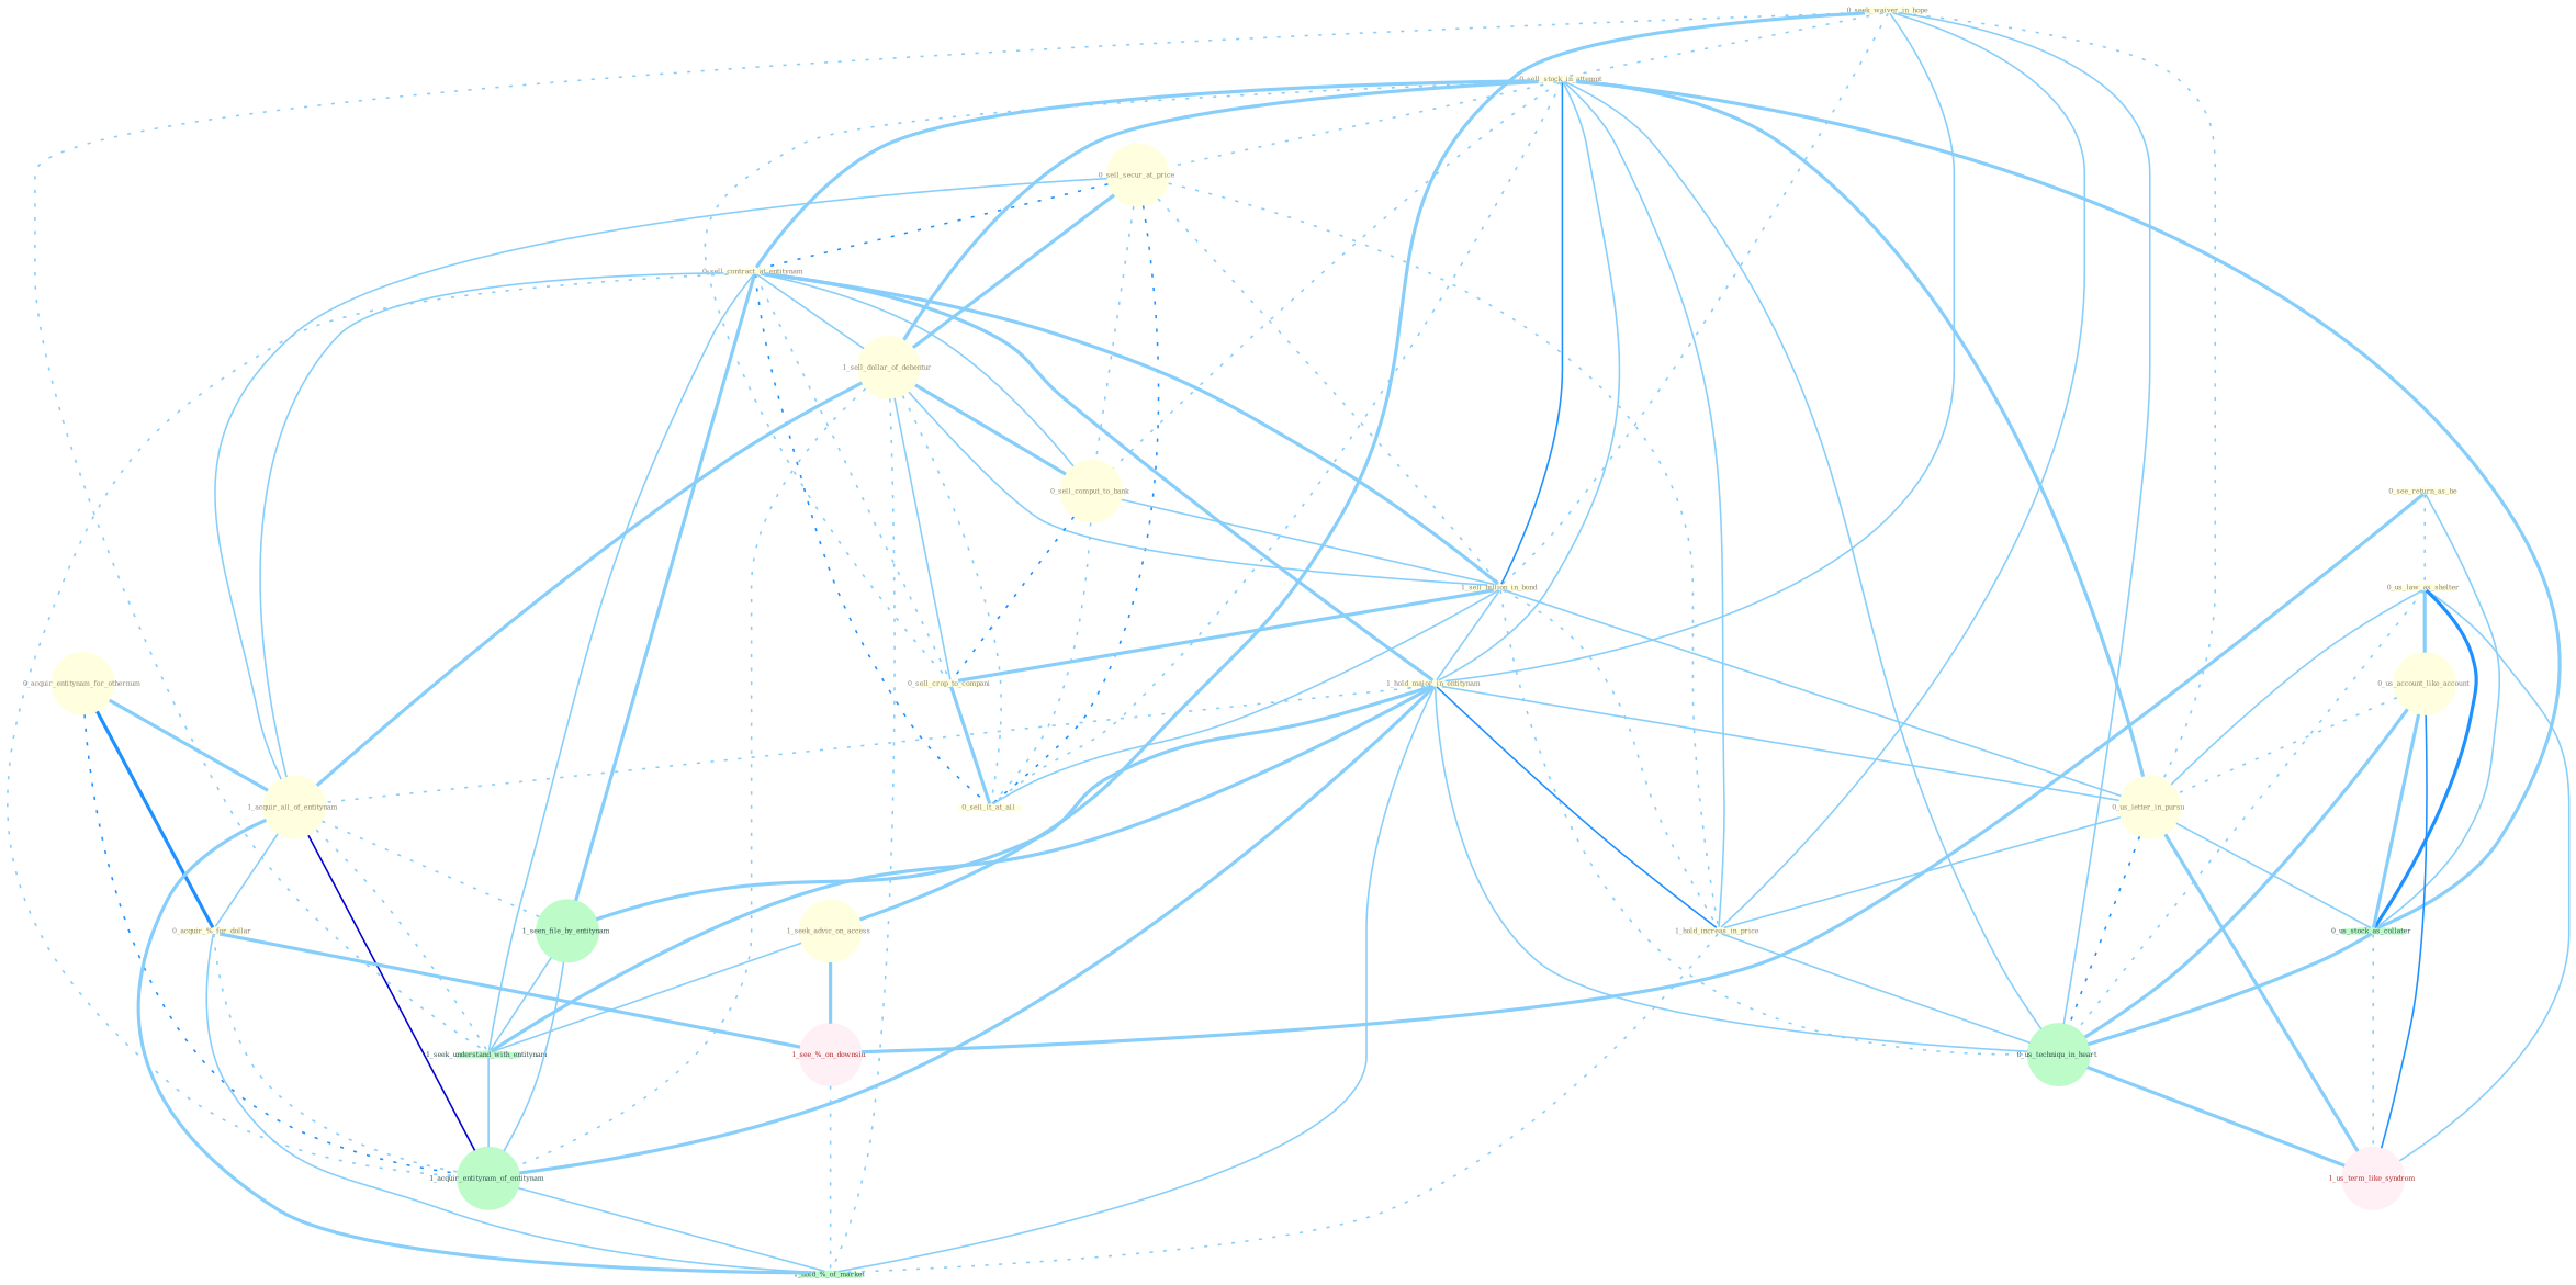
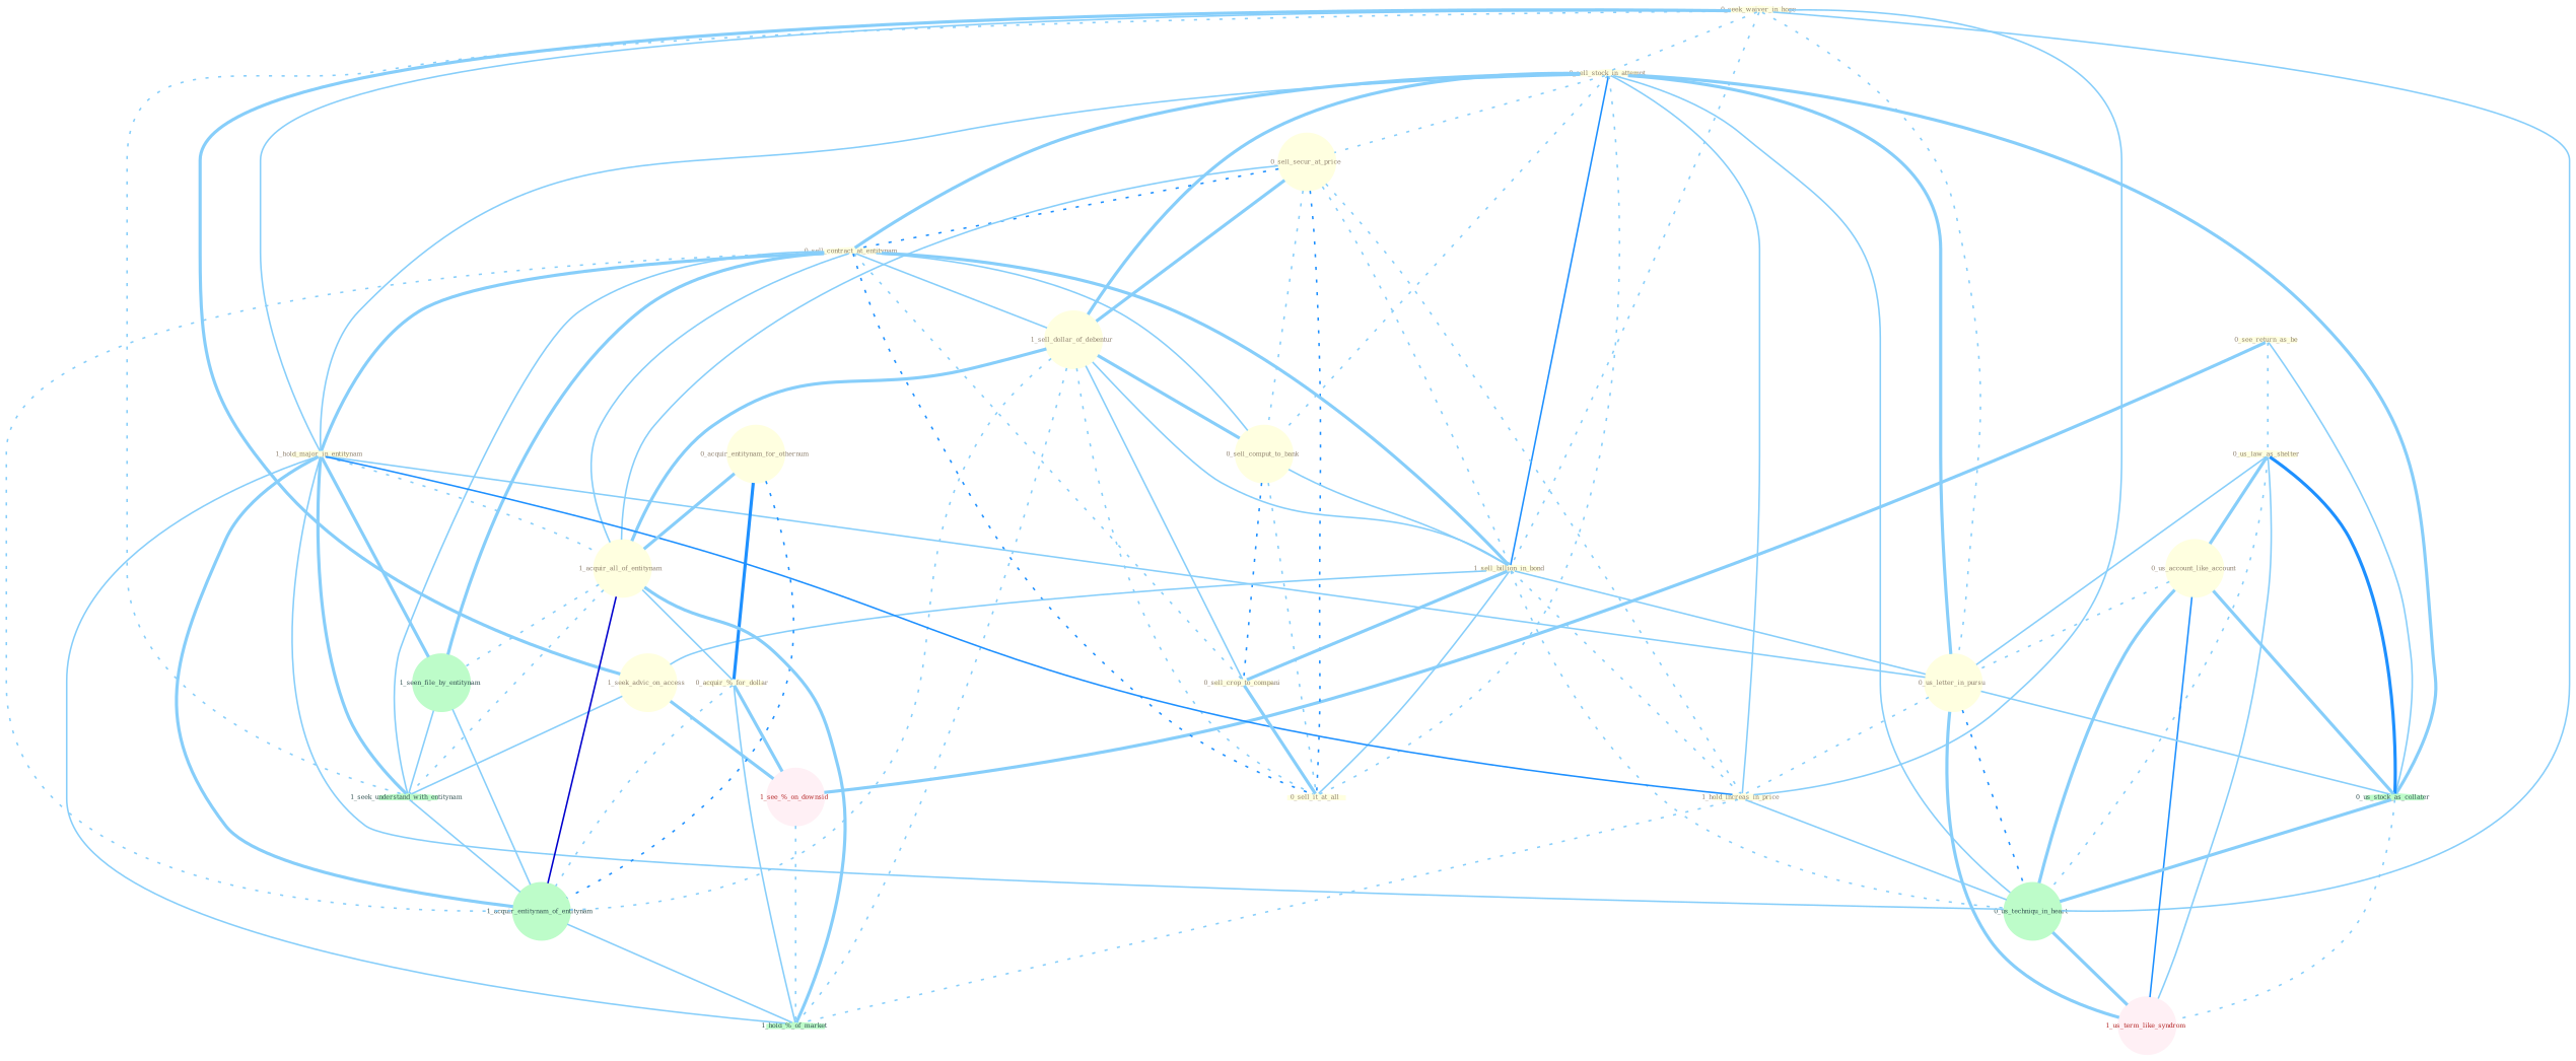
  graph {
    fontname="DejaVu Serif"
    node [color="#ffffe0" fixedsize=true fontcolor="#8b7d6b" fontname="DejaVu Serif" fontsize=4 shape=house style=filled]
    edge [color="#87cefa" fontname="DejaVu Serif" style=dotted w=1]
    "0_seek_waiver_in_hope " [height=.06 width=.5]
    "0_see_return_as_be " [height=.06 width=.5]
    "0_sell_stock_in_attempt " [height=.06 width=.5]
    "0_sell_secur_at_price " [height=.06 shape=circle width=.5]
    "0_sell_contract_at_entitynam " [height=.06 width=.5]
    "1_sell_dollar_of_debentur " [height=.06 shape=circle width=.5]
    "0_us_law_as_shelter " [height=.06 width=.5]
    "1_seek_advic_on_access " [height=.06 shape=circle width=.5]
    "0_sell_comput_to_bank " [height=.06 shape=circle width=.5]
    "1_sell_billion_in_bond " [height=.06 width=.5]
    "1_hold_major_in_entitynam " [height=.06 width=.5]
    "0_us_account_like_account " [height=.06 shape=circle width=.5]
    "0_acquir_entitynam_for_othernum " [height=.06 shape=circle width=.5]
    "0_us_letter_in_pursu " [height=.06 shape=circle width=.5]
    "0_sell_crop_to_compani " [height=.06 width=.5]
    "1_acquir_all_of_entitynam " [height=.06 shape=circle width=.5]
    "0_sell_it_at_all " [height=.06 width=.5]
    "0_acquir_%_for_dollar " [height=.06 width=.5]
    "1_hold_increas_in_price " [height=.06 width=.5]
    "1_see_%_on_downsid " [color="#fff0f5" fontcolor="#b22222" height=.06 shape=circle width=.5]
    "1_us_term_like_syndrom " [color="#fff0f5" fontcolor="#b22222" height=.06 shape=circle width=.5]
    "1_seek_understand_with_entitynam " [color="#BDFCC9" fontcolor="#2f4f4f" height=.06 width=.5]
    "0_us_techniqu_in_heart " [color="#BDFCC9" fontcolor="#2f4f4f" height=.06 shape=circle width=.5]
    "0_us_stock_as_collater " [color="#BDFCC9" fontcolor="#2f4f4f" height=.06 width=.5]
    "1_seen_file_by_entitynam " [color="#BDFCC9" fontcolor="#2f4f4f" height=.06 shape=circle width=.5]
    "1_acquir_entitynam_of_entitynam " [color="#BDFCC9" fontcolor="#2f4f4f" height=.06 shape=circle width=.5]
    "1_hold_%_of_market " [color="#BDFCC9" fontcolor="#2f4f4f" height=.06 width=.5]
    subgraph sub_1 {
      "0_seek_waiver_in_hope "
      "0_see_return_as_be "
      "0_sell_stock_in_attempt "
      "0_sell_secur_at_price "
      "0_sell_contract_at_entitynam "
      "1_sell_dollar_of_debentur "
      "0_us_law_as_shelter "
      "1_seek_advic_on_access "
      "0_sell_comput_to_bank "
      "1_sell_billion_in_bond "
      "1_hold_major_in_entitynam "
      "0_us_account_like_account "
      "0_acquir_entitynam_for_othernum "
      "0_us_letter_in_pursu "
      "0_sell_crop_to_compani "
      "1_acquir_all_of_entitynam "
      "0_sell_it_at_all "
      "0_acquir_%_for_dollar "
      "1_hold_increas_in_price "
    }
    subgraph sub_2 {
      "1_see_%_on_downsid "
      "1_us_term_like_syndrom "
    }
    "0_seek_waiver_in_hope " -- "0_sell_stock_in_attempt "
    "0_seek_waiver_in_hope " -- "1_seek_advic_on_access " [style=bold]
    "0_seek_waiver_in_hope " -- "1_sell_billion_in_bond "
    "0_seek_waiver_in_hope " -- "1_hold_major_in_entitynam " [style=solid]
    "0_seek_waiver_in_hope " -- "0_us_letter_in_pursu "
    "0_seek_waiver_in_hope " -- "1_hold_increas_in_price " [style=solid]
    "0_seek_waiver_in_hope " -- "1_seek_understand_with_entitynam "
    "0_seek_waiver_in_hope " -- "0_us_techniqu_in_heart " [style=solid]
    "0_see_return_as_be " -- "0_us_law_as_shelter "
    "0_see_return_as_be " -- "1_see_%_on_downsid " [style=bold]
    "0_see_return_as_be " -- "0_us_stock_as_collater " [style=solid]
    "0_sell_stock_in_attempt " -- "0_sell_secur_at_price "
    "0_sell_stock_in_attempt " -- "0_sell_contract_at_entitynam " [style=bold]
    "0_sell_stock_in_attempt " -- "1_sell_dollar_of_debentur " [style=bold]
    "0_sell_stock_in_attempt " -- "0_sell_comput_to_bank "
    "0_sell_stock_in_attempt " -- "1_sell_billion_in_bond " [color="#1e90ff" style=solid w=2]
    "0_sell_stock_in_attempt " -- "1_hold_major_in_entitynam " [style=solid]
    "0_sell_stock_in_attempt " -- "0_us_letter_in_pursu " [style=bold]
-   "0_sell_stock_in_attempt " -- "0_sell_crop_to_compani "
    "0_sell_stock_in_attempt " -- "0_sell_it_at_all "
    "0_sell_stock_in_attempt " -- "1_hold_increas_in_price " [style=solid]
    "0_sell_stock_in_attempt " -- "0_us_techniqu_in_heart " [style=solid]
    "0_sell_stock_in_attempt " -- "0_us_stock_as_collater " [style=bold]
    "0_sell_secur_at_price " -- "0_sell_contract_at_entitynam " [color="#1e90ff" w=2]
    "0_sell_secur_at_price " -- "1_sell_dollar_of_debentur " [style=bold]
    "0_sell_secur_at_price " -- "0_sell_comput_to_bank "
    "0_sell_secur_at_price " -- "1_sell_billion_in_bond "
    "0_sell_secur_at_price " -- "1_acquir_all_of_entitynam " [style=solid]
    "0_sell_secur_at_price " -- "0_sell_it_at_all " [color="#1e90ff" w=2]
    "0_sell_secur_at_price " -- "1_hold_increas_in_price "
    "0_sell_contract_at_entitynam " -- "1_sell_dollar_of_debentur " [style=solid]
    "0_sell_contract_at_entitynam " -- "0_sell_comput_to_bank " [style=solid]
    "0_sell_contract_at_entitynam " -- "1_sell_billion_in_bond " [style=bold]
    "0_sell_contract_at_entitynam " -- "1_hold_major_in_entitynam " [style=bold]
    "0_sell_contract_at_entitynam " -- "0_sell_crop_to_compani "
    "0_sell_contract_at_entitynam " -- "1_acquir_all_of_entitynam " [style=solid]
    "0_sell_contract_at_entitynam " -- "0_sell_it_at_all " [color="#1e90ff" w=2]
    "0_sell_contract_at_entitynam " -- "1_seek_understand_with_entitynam " [style=solid]
    "0_sell_contract_at_entitynam " -- "1_seen_file_by_entitynam " [style=bold]
    "0_sell_contract_at_entitynam " -- "1_acquir_entitynam_of_entitynam "
    "1_sell_dollar_of_debentur " -- "0_sell_comput_to_bank " [style=bold]
    "1_sell_dollar_of_debentur " -- "1_sell_billion_in_bond " [style=solid]
    "1_sell_dollar_of_debentur " -- "0_sell_crop_to_compani " [style=solid]
    "1_sell_dollar_of_debentur " -- "1_acquir_all_of_entitynam " [style=bold]
    "1_sell_dollar_of_debentur " -- "0_sell_it_at_all "
    "1_sell_dollar_of_debentur " -- "1_acquir_entitynam_of_entitynam "
    "1_sell_dollar_of_debentur " -- "1_hold_%_of_market "
    "0_us_law_as_shelter " -- "0_us_account_like_account " [style=bold]
    "0_us_law_as_shelter " -- "0_us_letter_in_pursu " [style=solid]
    "0_us_law_as_shelter " -- "1_us_term_like_syndrom " [style=solid]
    "0_us_law_as_shelter " -- "0_us_techniqu_in_heart "
    "0_us_law_as_shelter " -- "0_us_stock_as_collater " [color="#1e90ff" style=bold w=2]
    "1_seek_advic_on_access " -- "1_see_%_on_downsid " [style=bold]
    "1_seek_advic_on_access " -- "1_seek_understand_with_entitynam " [style=solid]
    "0_sell_comput_to_bank " -- "1_sell_billion_in_bond " [style=solid]
    "0_sell_comput_to_bank " -- "0_sell_crop_to_compani " [color="#1e90ff" w=2]
    "0_sell_comput_to_bank " -- "0_sell_it_at_all "
-   "1_sell_billion_in_bond " -- "1_hold_major_in_entitynam " [style=solid]
+   "1_sell_billion_in_bond " -- "1_seek_advic_on_access " [style=solid]
    "1_sell_billion_in_bond " -- "0_us_letter_in_pursu " [style=solid]
    "1_sell_billion_in_bond " -- "0_sell_crop_to_compani " [style=bold]
    "1_sell_billion_in_bond " -- "0_sell_it_at_all " [style=solid]
    "1_sell_billion_in_bond " -- "1_hold_increas_in_price "
    "1_sell_billion_in_bond " -- "0_us_techniqu_in_heart "
    "1_hold_major_in_entitynam " -- "0_us_letter_in_pursu " [style=solid]
    "1_hold_major_in_entitynam " -- "1_acquir_all_of_entitynam "
    "1_hold_major_in_entitynam " -- "1_hold_increas_in_price " [color="#1e90ff" style=solid w=2]
    "1_hold_major_in_entitynam " -- "1_seek_understand_with_entitynam " [style=bold]
    "1_hold_major_in_entitynam " -- "0_us_techniqu_in_heart " [style=solid]
    "1_hold_major_in_entitynam " -- "1_seen_file_by_entitynam " [style=bold]
    "1_hold_major_in_entitynam " -- "1_acquir_entitynam_of_entitynam " [style=bold]
    "1_hold_major_in_entitynam " -- "1_hold_%_of_market " [style=solid]
    "0_us_account_like_account " -- "0_us_letter_in_pursu "
    "0_us_account_like_account " -- "1_us_term_like_syndrom " [color="#1e90ff" style=solid w=2]
    "0_us_account_like_account " -- "0_us_techniqu_in_heart " [style=bold]
    "0_us_account_like_account " -- "0_us_stock_as_collater " [style=bold]
    "0_acquir_entitynam_for_othernum " -- "1_acquir_all_of_entitynam " [style=bold]
    "0_acquir_entitynam_for_othernum " -- "0_acquir_%_for_dollar " [color="#1e90ff" style=bold w=2]
    "0_acquir_entitynam_for_othernum " -- "1_acquir_entitynam_of_entitynam " [color="#1e90ff" w=2]
-   "0_us_letter_in_pursu " -- "1_hold_increas_in_price " [style=solid]
+   "0_us_letter_in_pursu " -- "1_hold_increas_in_price "
    "0_us_letter_in_pursu " -- "1_us_term_like_syndrom " [style=bold]
    "0_us_letter_in_pursu " -- "0_us_techniqu_in_heart " [color="#1e90ff" w=2]
    "0_us_letter_in_pursu " -- "0_us_stock_as_collater " [style=solid]
    "0_sell_crop_to_compani " -- "0_sell_it_at_all " [style=bold]
    "1_acquir_all_of_entitynam " -- "0_acquir_%_for_dollar " [style=solid]
    "1_acquir_all_of_entitynam " -- "1_seek_understand_with_entitynam "
    "1_acquir_all_of_entitynam " -- "1_seen_file_by_entitynam "
    "1_acquir_all_of_entitynam " -- "1_acquir_entitynam_of_entitynam " [color="#0000cd" style=solid w=3]
    "1_acquir_all_of_entitynam " -- "1_hold_%_of_market " [style=bold]
    "0_acquir_%_for_dollar " -- "1_see_%_on_downsid " [style=bold]
    "0_acquir_%_for_dollar " -- "1_acquir_entitynam_of_entitynam "
    "0_acquir_%_for_dollar " -- "1_hold_%_of_market " [style=solid]
    "1_hold_increas_in_price " -- "0_us_techniqu_in_heart " [style=solid]
    "1_hold_increas_in_price " -- "1_hold_%_of_market "
    "1_see_%_on_downsid " -- "1_hold_%_of_market "
    "1_seek_understand_with_entitynam " -- "1_acquir_entitynam_of_entitynam " [style=solid]
    "0_us_techniqu_in_heart " -- "1_us_term_like_syndrom " [style=bold]
    "0_us_stock_as_collater " -- "1_us_term_like_syndrom "
    "0_us_stock_as_collater " -- "0_us_techniqu_in_heart " [style=bold]
    "1_seen_file_by_entitynam " -- "1_seek_understand_with_entitynam " [style=solid]
    "1_seen_file_by_entitynam " -- "1_acquir_entitynam_of_entitynam " [style=solid]
    "1_acquir_entitynam_of_entitynam " -- "1_hold_%_of_market " [style=solid]
  }
